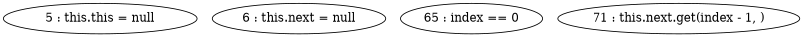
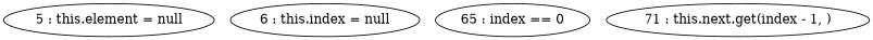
  digraph {
-   "5 : this.element = null" [label="5 : this.this = null"]
-   "6 : this.next = null"
+   "5 : this.element = null"
+   "6 : this.next = null" [label="6 : this.index = null"]
    "65 : index == 0"
    "71 : this.next.get(index - 1, )"
  }
